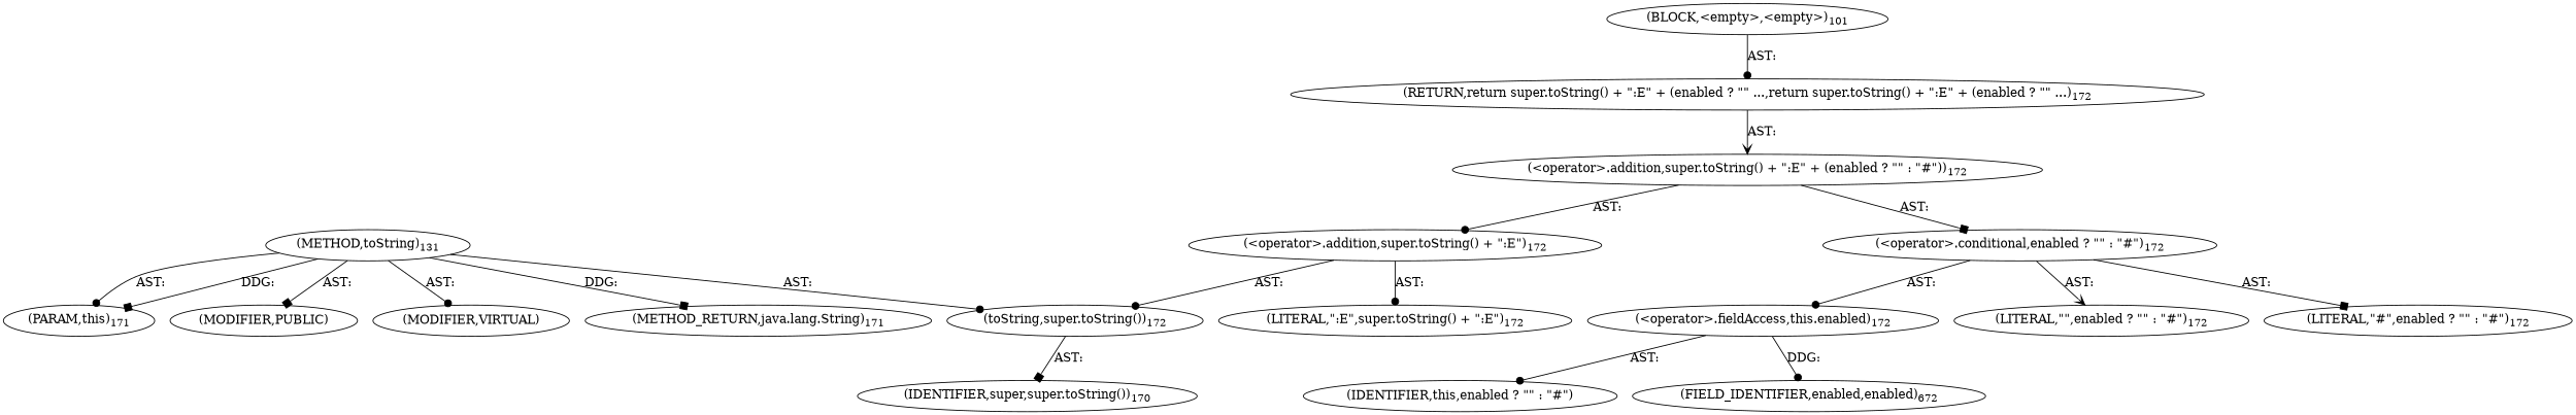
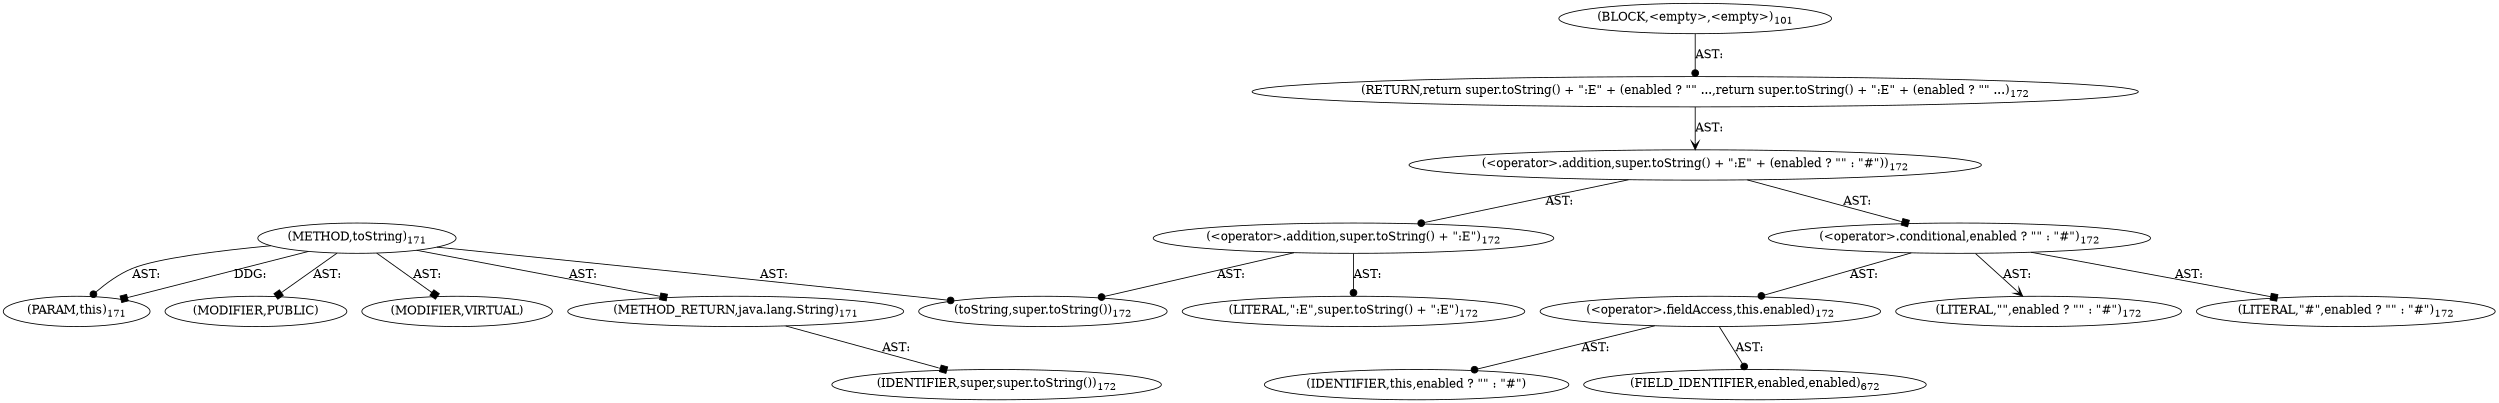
  digraph {
    edge [arrowhead=dot]
-   n1 [label=<(METHOD,toString)<SUB>131</SUB>>]
+   n1 [label=<(METHOD,toString)<SUB>171</SUB>>]
    n2 [label=<(PARAM,this)<SUB>171</SUB>>]
    n3 [label=<(MODIFIER,PUBLIC)>]
    n4 [label=<(MODIFIER,VIRTUAL)>]
    n5 [label=<(METHOD_RETURN,java.lang.String)<SUB>171</SUB>>]
    n6 [label=<(toString,super.toString())<SUB>172</SUB>>]
    n7 [label=<(BLOCK,&lt;empty&gt;,&lt;empty&gt;)<SUB>101</SUB>>]
    n8 [label=<(RETURN,return super.toString() + &quot;:E&quot; + (enabled ? &quot;&quot; ...,return super.toString() + &quot;:E&quot; + (enabled ? &quot;&quot; ...)<SUB>172</SUB>>]
    n9 [label=<(&lt;operator&gt;.addition,super.toString() + &quot;:E&quot; + (enabled ? &quot;&quot; : &quot;#&quot;))<SUB>172</SUB>>]
    n10 [label=<(&lt;operator&gt;.addition,super.toString() + &quot;:E&quot;)<SUB>172</SUB>>]
    n11 [label=<(&lt;operator&gt;.conditional,enabled ? &quot;&quot; : &quot;#&quot;)<SUB>172</SUB>>]
    n12 [label=<(LITERAL,&quot;:E&quot;,super.toString() + &quot;:E&quot;)<SUB>172</SUB>>]
    n13 [label=<(&lt;operator&gt;.fieldAccess,this.enabled)<SUB>172</SUB>>]
    n14 [label=<(LITERAL,&quot;&quot;,enabled ? &quot;&quot; : &quot;#&quot;)<SUB>172</SUB>>]
    n15 [label=<(LITERAL,&quot;#&quot;,enabled ? &quot;&quot; : &quot;#&quot;)<SUB>172</SUB>>]
-   n16 [label=<(IDENTIFIER,super,super.toString())<SUB>170</SUB>>]
+   n16 [label=<(IDENTIFIER,super,super.toString())<SUB>172</SUB>>]
    n17 [label=<(IDENTIFIER,this,enabled ? &quot;&quot; : &quot;#&quot;)>]
    n18 [label=<(FIELD_IDENTIFIER,enabled,enabled)<SUB>672</SUB>>]
    n1 -> n2 [label="AST: "]
    n1 -> n2 [arrowhead=box label="DDG: "]
    n1 -> n3 [arrowhead=box label="AST: "]
-   n1 -> n4 [label="AST: "]
-   n1 -> n5 [arrowhead=box label="DDG: "]
+   n1 -> n4 [arrowhead=box label="AST: "]
+   n1 -> n5 [arrowhead=box label="AST: "]
    n1 -> n6 [label="AST: "]
-   n6 -> n16 [arrowhead=box label="AST: "]
+   n5 -> n16 [arrowhead=box label="AST: "]
    n7 -> n8 [label="AST: "]
    n8 -> n9 [arrowhead=vee label="AST: "]
    n9 -> n10 [label="AST: "]
    n9 -> n11 [arrowhead=box label="AST: "]
    n10 -> n6 [label="AST: "]
    n10 -> n12 [label="AST: "]
    n11 -> n13 [label="AST: "]
    n11 -> n14 [arrowhead=vee label="AST: "]
    n11 -> n15 [arrowhead=box label="AST: "]
    n13 -> n17 [label="AST: "]
-   n13 -> n18 [label="DDG: "]
+   n13 -> n18 [label="AST: "]
  }
